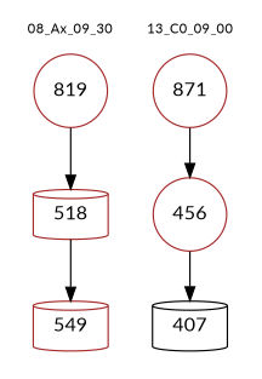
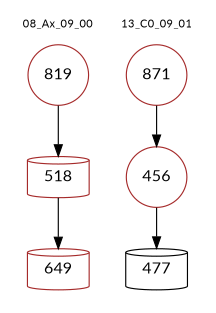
  digraph {
    fontname=Lato
    node [color=brown fontname=Lato shape=circle]
    edge [color=black fontname=Lato]
    n1 [label=819]
    n2 [label=518 shape=cylinder]
-   n3 [label=549 shape=cylinder]
+   n3 [label=649 shape=cylinder]
    n4 [label=871]
    n5 [label=456]
-   n6 [color=black label=407 shape=cylinder]
+   n6 [color=black label=477 shape=cylinder]
    subgraph cluster_1 {
      color=white
      fontsize=10
-     label="08_Ax_09_30"
+     label="08_Ax_09_00"
      n1
      n2
      n3
    }
    subgraph cluster_2 {
      color=white
      fontsize=10
-     label="13_C0_09_00"
+     label="13_C0_09_01"
      n4
      n5
      n6
    }
    n1 -> n2
    n2 -> n3
    n4 -> n5
    n5 -> n6
  }
